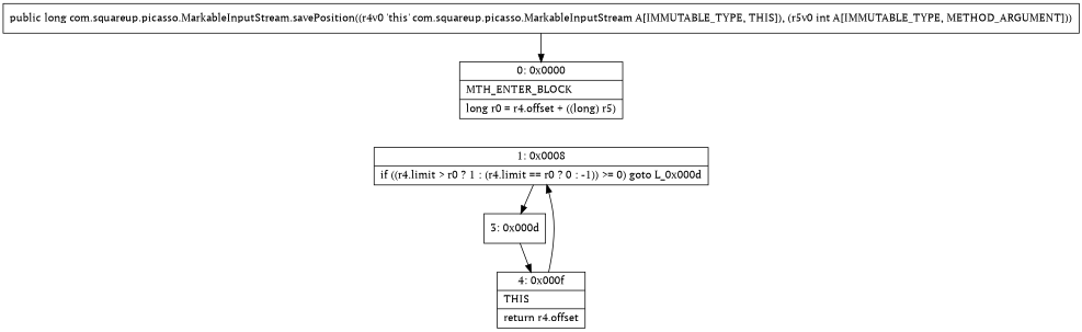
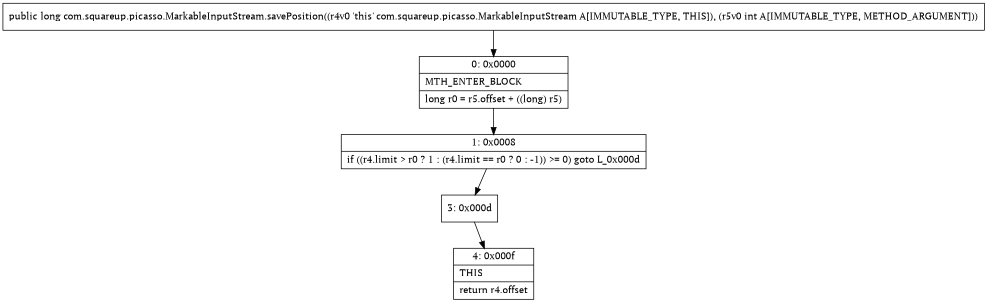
  digraph {
    fontname="PT Serif"
    node [fontname="PT Serif" shape=record]
    edge [fontname="PT Serif"]
-   n1 [label="{0\:\ 0x0000|MTH_ENTER_BLOCK\l|long r0 = r4.offset + ((long) r5)\l}"]
+   n1 [label="{0\:\ 0x0000|MTH_ENTER_BLOCK\l|long r0 = r5.offset + ((long) r5)\l}"]
    n2 [label="{1\:\ 0x0008|if ((r4.limit \> r0 ? 1 : (r4.limit == r0 ? 0 : \-1)) \>= 0) goto L_0x000d\l}"]
    n3 [label="{3\:\ 0x000d}"]
    n4 [label="{4\:\ 0x000f|THIS\l|return r4.offset\l}"]
    n5 [label="{public long com.squareup.picasso.MarkableInputStream.savePosition((r4v0 'this' com.squareup.picasso.MarkableInputStream A[IMMUTABLE_TYPE, THIS]), (r5v0 int A[IMMUTABLE_TYPE, METHOD_ARGUMENT])) }"]
-   n4 -> n2
+   n1 -> n2
    n2 -> n3
    n3 -> n4
    n5 -> n1
  }
